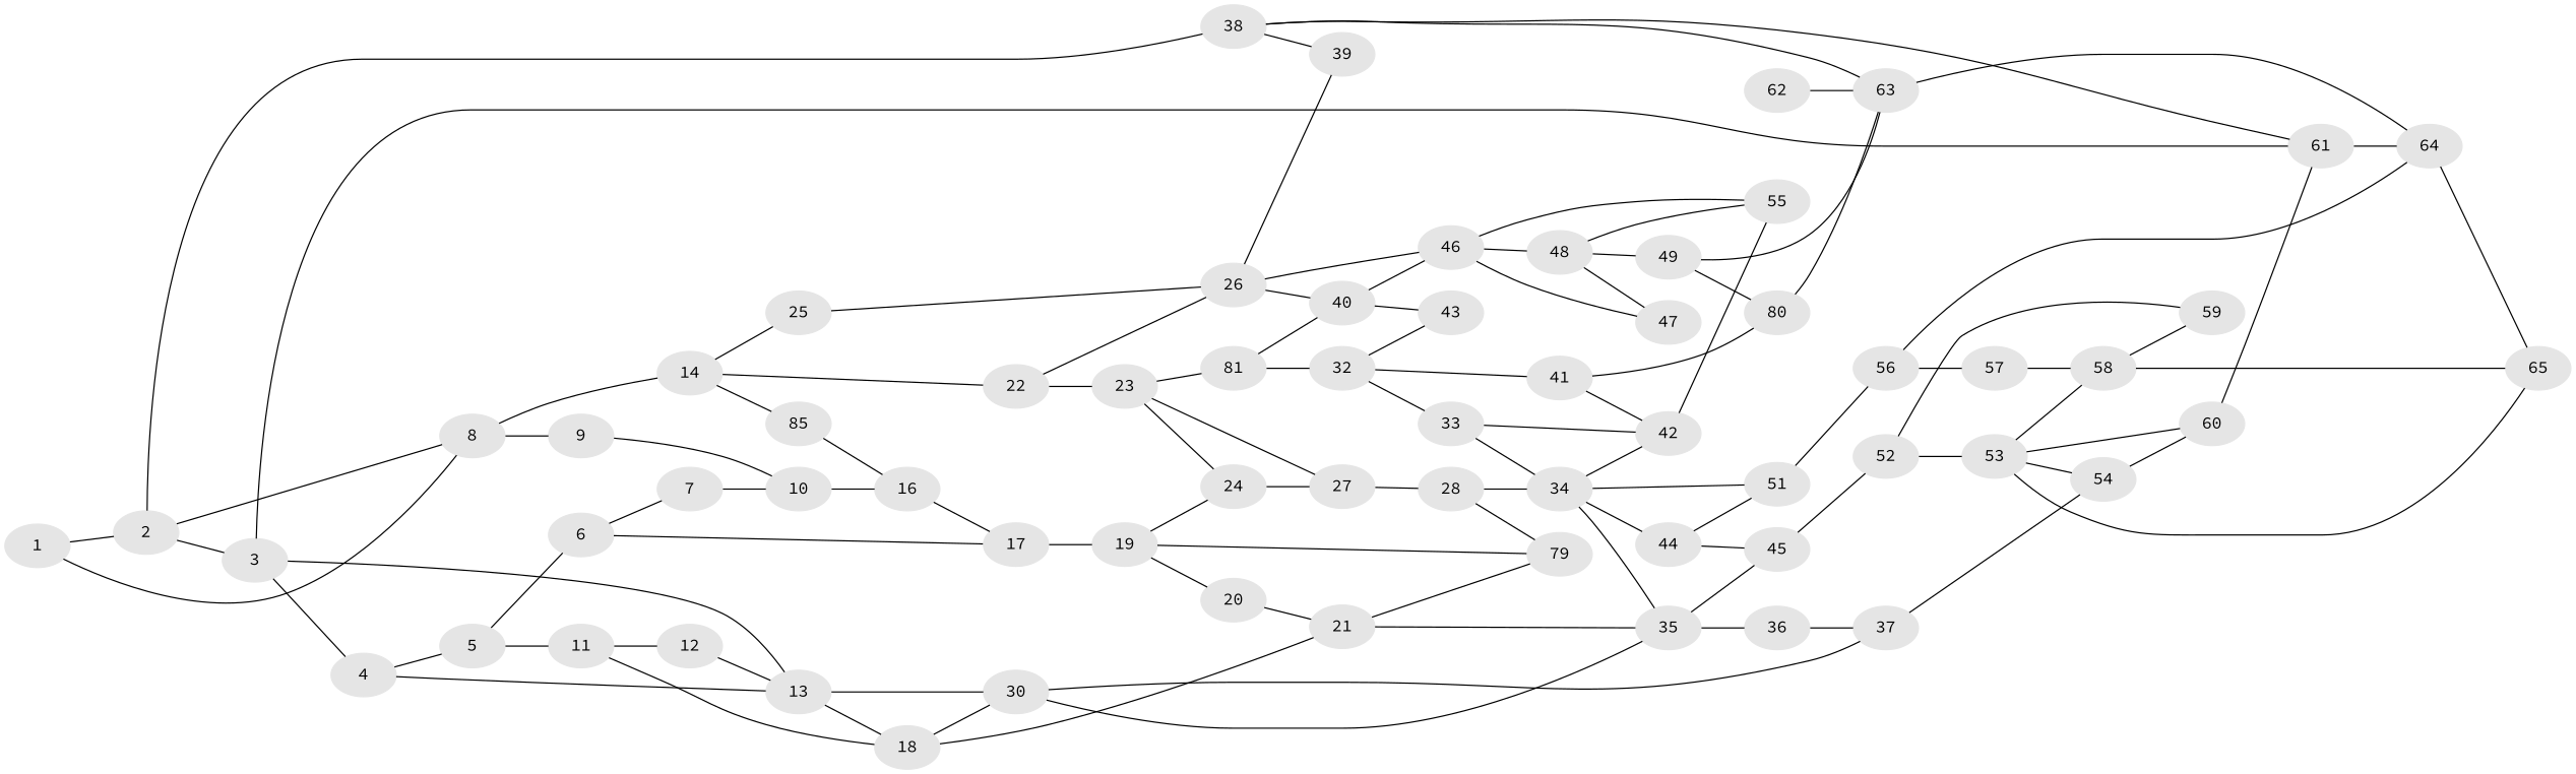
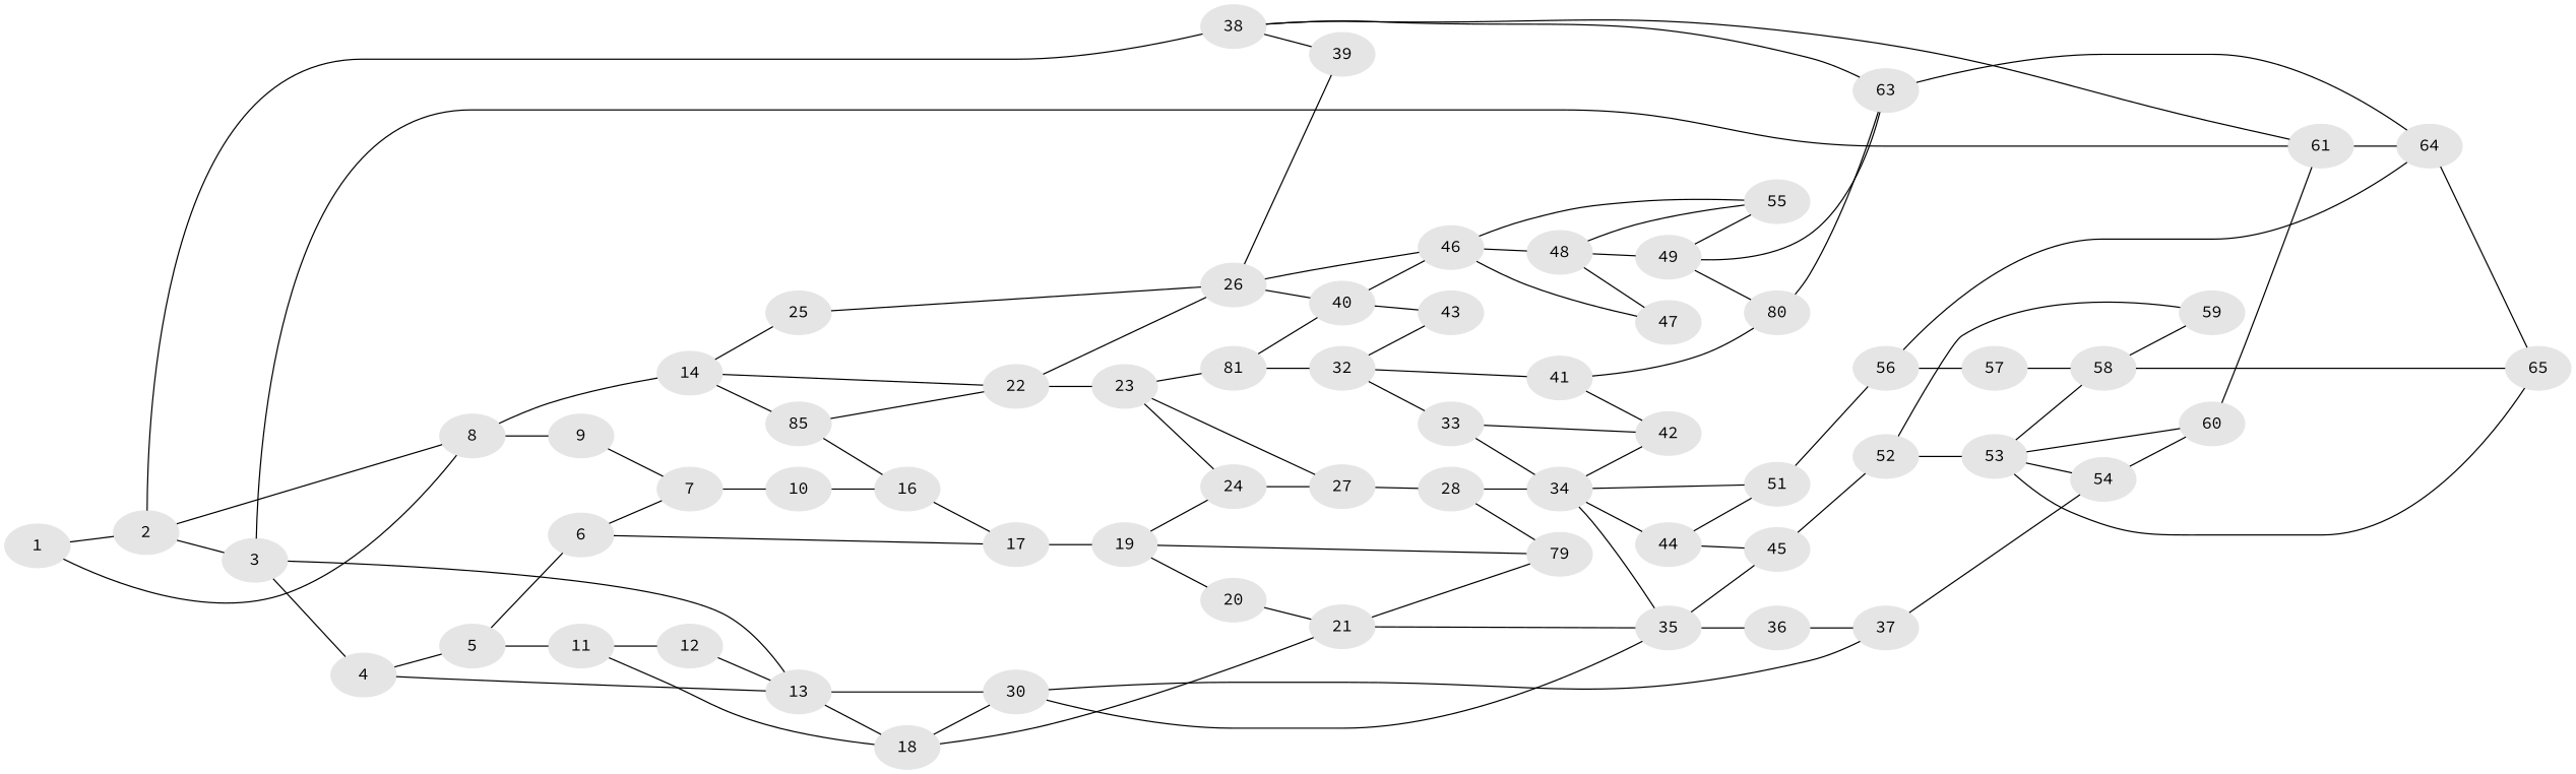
  graph {
    fontname="Source Code Pro"
    rankdir=LR
    node [color=gray90 fontname="Source Code Pro" style=filled]
    edge [fontname="Source Code Pro" weight=1.0]
    1
    2
    8
    3
    38
    9
    14
    4
    13
    61
    39
    63
    5
    18
    30
    64
    6
    11
    7
    17
    12
    10
    19
    16
    n25 [label=85]
    22
    25
    21
    35
    37
    23
    26
    20
    24
    n35 [label=79]
    27
    36
    45
    n39 [label=81]
    40
    46
    28
    32
    43
    47
    48
    55
    34
    42
    44
    51
    54
    33
    41
    n55 [label=80]
    56
    52
    60
-   62
    53
    59
    49
    57
    58
    65
    1 -- 2
    1 -- 8
    2 -- 8
    2 -- 3
    2 -- 38
    8 -- 9 [weight=2.0]
    8 -- 14 [weight=2.0]
    3 -- 4
    3 -- 13
    3 -- 61
    38 -- 61
    38 -- 39
    38 -- 63
-   9 -- 10
+   9 -- 7
    14 -- n25
    14 -- 22
    14 -- 25 [weight=2.0]
    4 -- 13
    4 -- 5
    13 -- 18
    13 -- 30 [weight=2.0]
    61 -- 64
    63 -- 64 [weight=2.0]
    5 -- 6 [weight=2.0]
    5 -- 11 [weight=2.0]
    18 -- 30
    18 -- 21 [weight=2.0]
    30 -- 35
    30 -- 37
    64 -- 65
    6 -- 7 [weight=2.0]
    6 -- 17 [weight=2.0]
    11 -- 18 [weight=2.0]
    11 -- 12 [weight=2.0]
    7 -- 10
    17 -- 19 [weight=2.0]
    12 -- 13
    10 -- 16
    19 -- 20 [weight=2.0]
    19 -- 24
    19 -- n35
    16 -- 17
    n25 -- 16
+   n25 -- 22
    22 -- 23 [weight=2.0]
    22 -- 26
    25 -- 26
    21 -- 35
    21 -- n35
    35 -- 36 [weight=2.0]
    35 -- 45
    37 -- 54
    23 -- 24
    23 -- 27
    23 -- n39 [weight=2.0]
    26 -- 39
    26 -- 40
    26 -- 46
    20 -- 21
    24 -- 27
    27 -- 28
    36 -- 37
    45 -- 52
    n39 -- 40
    n39 -- 32 [weight=2.0]
    40 -- 46
    40 -- 43
    46 -- 47 [weight=2.0]
    46 -- 48
    46 -- 55
    28 -- n35
    28 -- 34
    32 -- 43 [weight=2.0]
    32 -- 33
    32 -- 41
    48 -- 47
    48 -- 55
    48 -- 49
    34 -- 35
    34 -- 42
    34 -- 44
    34 -- 51
    44 -- 45
    44 -- 51
    51 -- 56
    54 -- 60
    33 -- 34
    33 -- 42
    41 -- 42
    41 -- n55
    n55 -- 63
    56 -- 64
    56 -- 57
    52 -- 53 [weight=2.0]
    52 -- 59
    60 -- 61
-   62 -- 63
    53 -- 54
    53 -- 60
    53 -- 58
    53 -- 65
    49 -- 63 [weight=2.0]
-   42 -- 55
+   49 -- 55
    49 -- n55
    57 -- 58 [weight=2.0]
    58 -- 59 [weight=2.0]
    58 -- 65
  }
